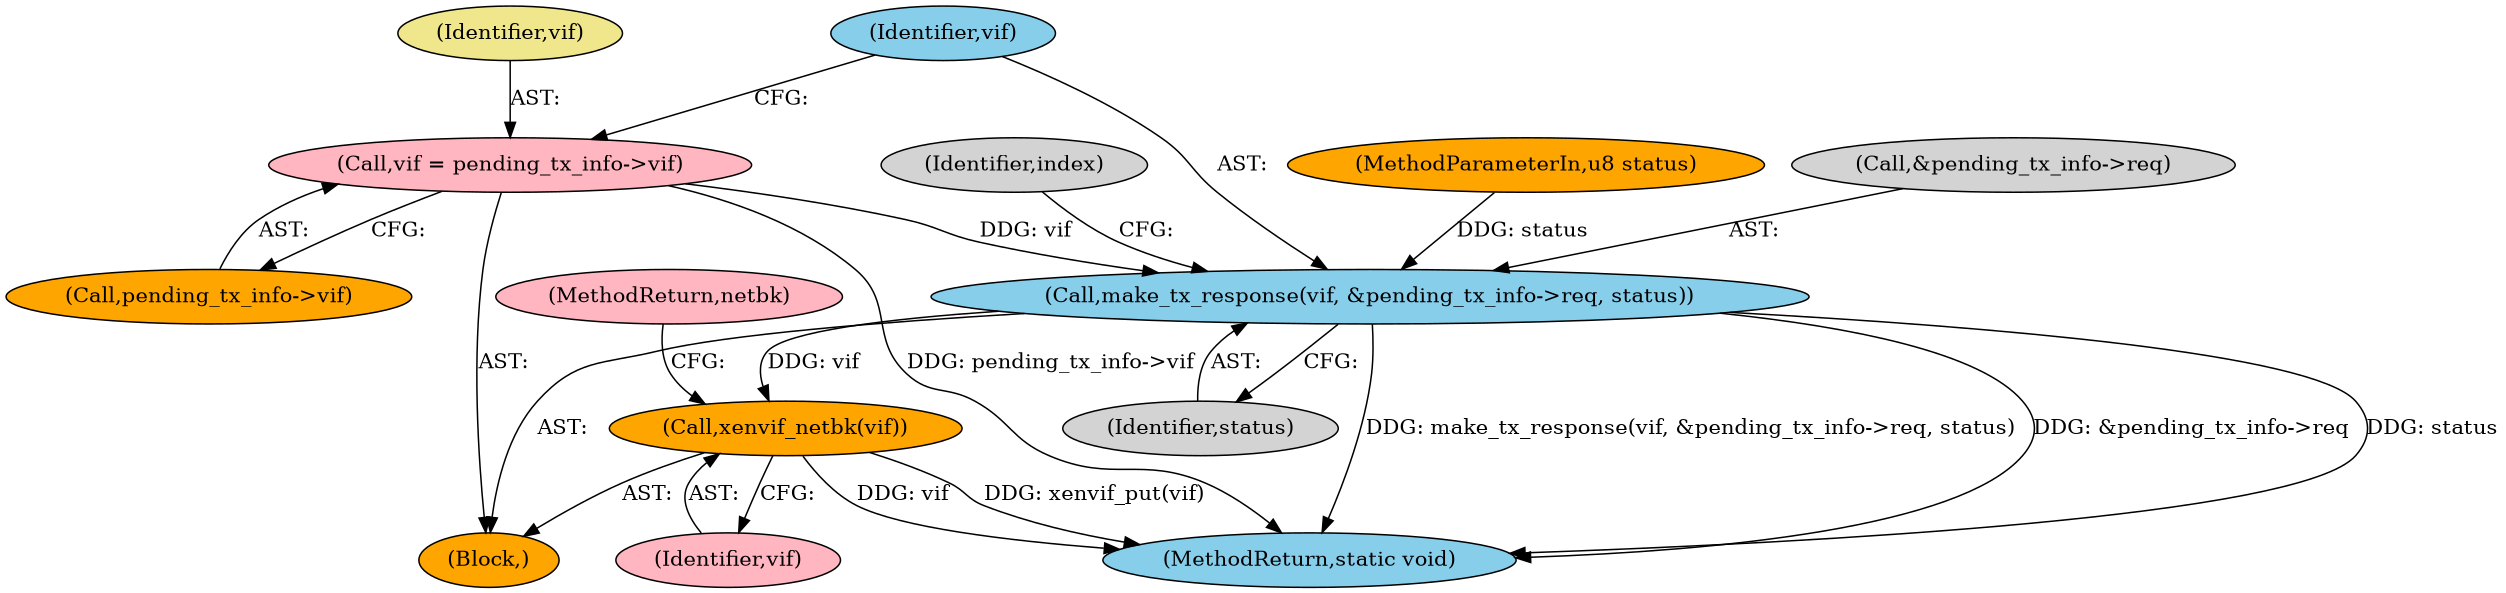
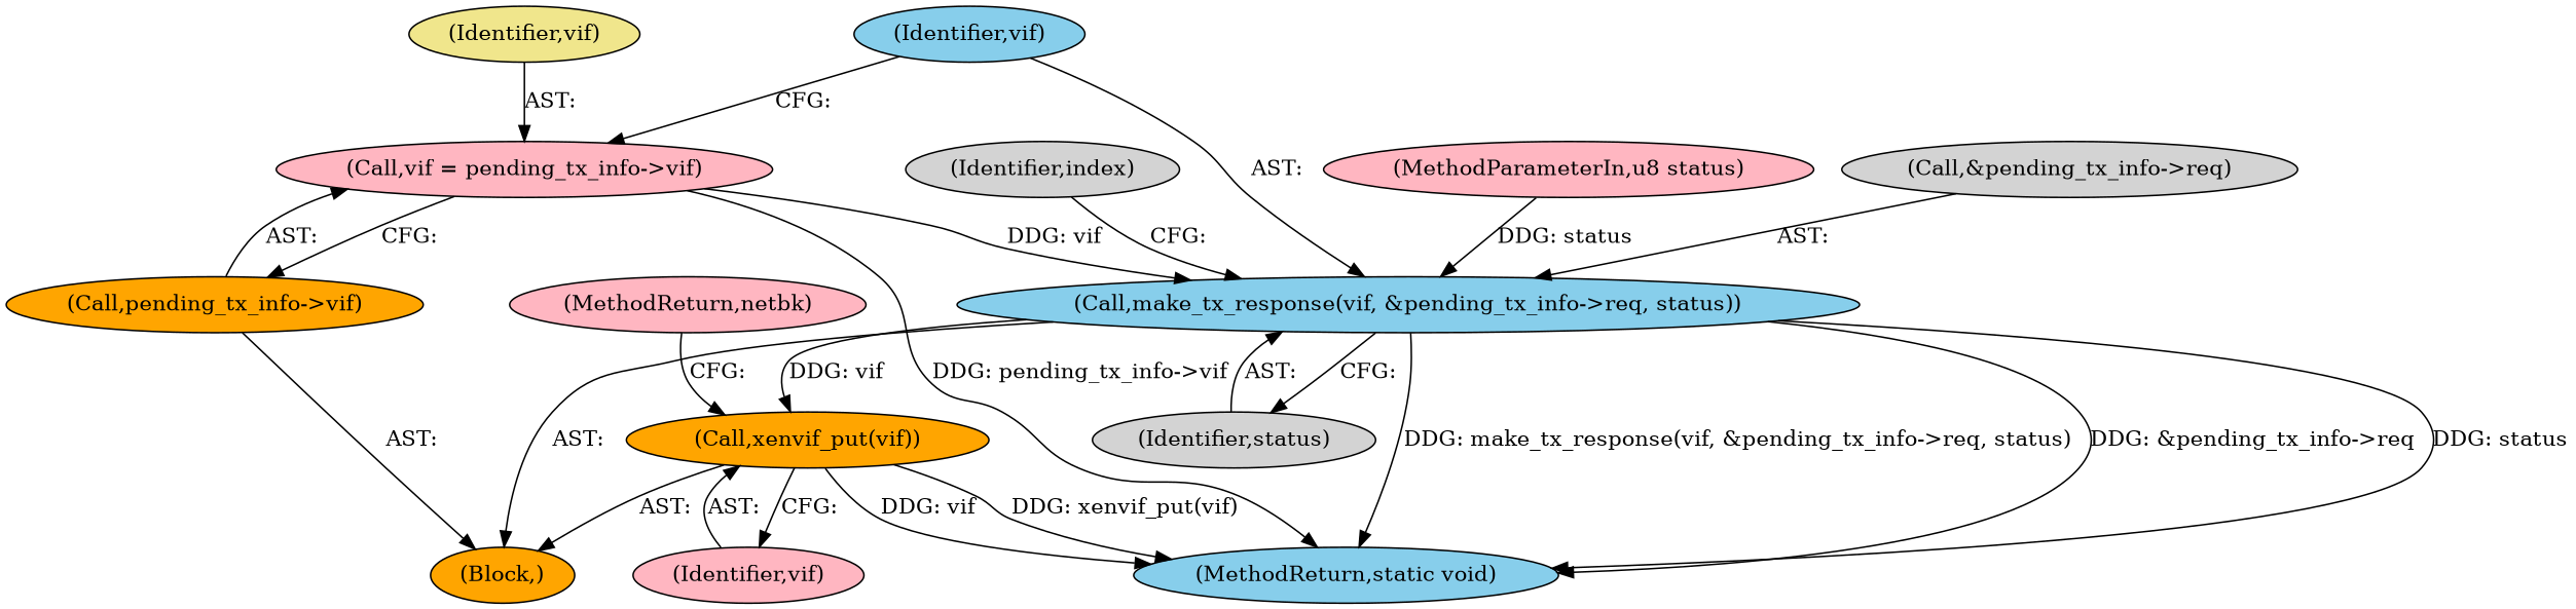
  digraph {
    node [fillcolor=lightpink style=filled]
    n1 [label="(Call,vif = pending_tx_info->vif)"]
    n2 [fillcolor=skyblue label="(Call,make_tx_response(vif, &pending_tx_info->req, status))"]
    n3 [fillcolor=orange label="(Block,)"]
    n4 [fillcolor=orange label="(Call,pending_tx_info->vif)"]
    n5 [fillcolor=skyblue label="(MethodReturn,static void)"]
-   n6 [fillcolor=orange label="(Call,xenvif_netbk(vif))"]
+   n6 [fillcolor=orange label="(Call,xenvif_put(vif))"]
    n7 [fillcolor=lightgrey label="(Identifier,status)"]
    n8 [label="(Identifier,vif)"]
    n9 [label="(MethodReturn,netbk)"]
    n10 [fillcolor=lightgrey label="(Call,&pending_tx_info->req)"]
-   n11 [fillcolor=orange label="(MethodParameterIn,u8 status)"]
+   n11 [label="(MethodParameterIn,u8 status)"]
    n12 [fillcolor=khaki label="(Identifier,vif)"]
    n13 [fillcolor=skyblue label="(Identifier,vif)"]
    n14 [fillcolor=lightgrey label="(Identifier,index)"]
    n1 -> n2 [label="DDG: vif"]
-   n1 -> n3 [label="AST: "]
+   n4 -> n3 [label="AST: "]
    n1 -> n4 [label="CFG: "]
    n1 -> n5 [label="DDG: pending_tx_info->vif"]
    n2 -> n3 [label="AST: "]
    n2 -> n5 [label="DDG: make_tx_response(vif, &pending_tx_info->req, status)"]
    n2 -> n5 [label="DDG: &pending_tx_info->req"]
    n2 -> n5 [label="DDG: status"]
    n2 -> n6 [label="DDG: vif"]
    n2 -> n7 [label="CFG: "]
    n4 -> n1 [label="AST: "]
    n6 -> n3 [label="AST: "]
    n6 -> n5 [label="DDG: vif"]
    n6 -> n5 [label="DDG: xenvif_put(vif)"]
    n6 -> n8 [label="CFG: "]
    n7 -> n2 [label="AST: "]
    n8 -> n6 [label="AST: "]
    n9 -> n6 [label="CFG: "]
    n10 -> n2 [label="AST: "]
    n11 -> n2 [label="DDG: status"]
    n12 -> n1 [label="AST: "]
    n13 -> n1 [label="CFG: "]
    n13 -> n2 [label="AST: "]
    n14 -> n2 [label="CFG: "]
  }
